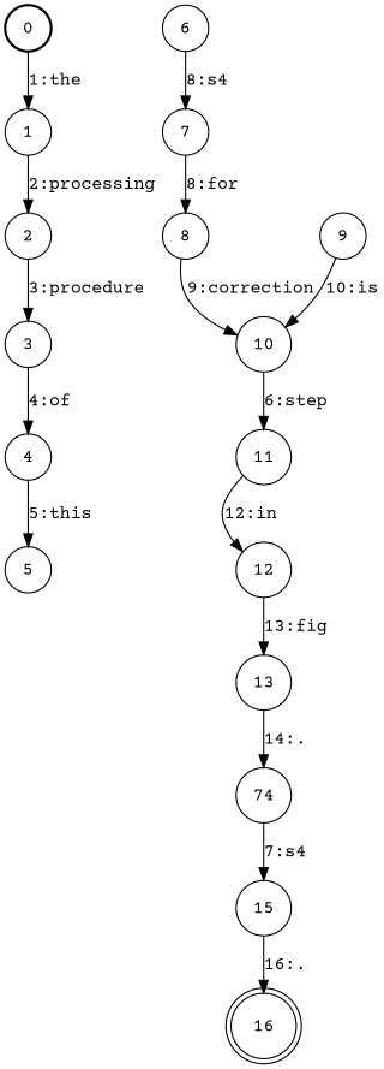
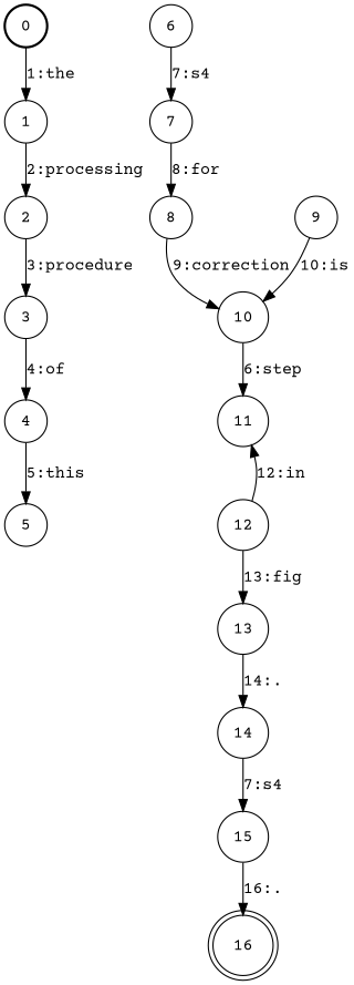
  digraph {
    fontname="Courier Prime"
    nodesep=0.25
    rankdir=TB
    ranksep=0.4
    node [fontname="Courier Prime" fontsize=14 shape=circle style=solid]
    edge [fontname="Courier Prime" fontsize=14]
    n1 [label=0 style=bold]
    n2 [label=1]
    n3 [label=2]
    n4 [label=3]
    n5 [label=4]
    n6 [label=5]
    n7 [label=6]
    n8 [label=7]
    n9 [label=8]
    n10 [label=10]
    n11 [label=9]
    n12 [label=11]
    n13 [label=12]
    n14 [label=13]
-   n15 [label=74]
+   n15 [label=14]
    n16 [label=15]
    n17 [label=16 shape=doublecircle]
    n1 -> n2 [label="1:the"]
    n2 -> n3 [label="2:processing"]
    n3 -> n4 [label="3:procedure"]
    n4 -> n5 [label="4:of"]
    n5 -> n6 [label="5:this"]
-   n7 -> n8 [label="8:s4"]
+   n7 -> n8 [label="7:s4"]
    n8 -> n9 [label="8:for"]
    n9 -> n10 [label="9:correction"]
    n10 -> n12 [label="6:step"]
    n11 -> n10 [label="10:is"]
-   n12 -> n13 [label="12:in"]
+   n13 -> n12 [label="12:in"]
    n13 -> n14 [label="13:fig"]
    n14 -> n15 [label="14:."]
    n15 -> n16 [label="7:s4"]
    n16 -> n17 [label="16:."]
  }
